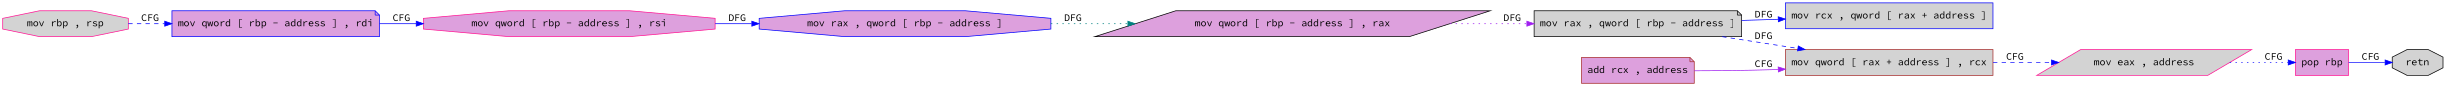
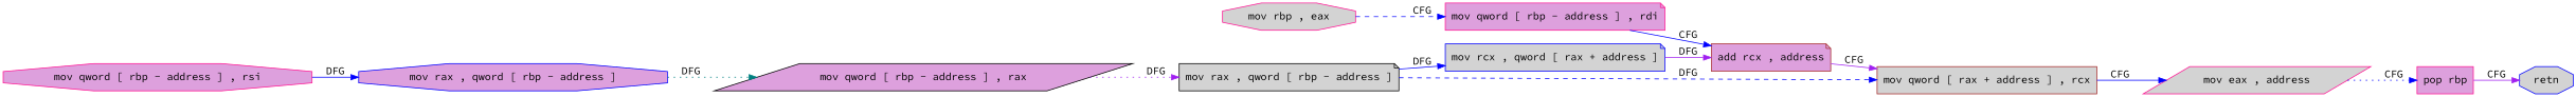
  digraph {
    fontname="Source Code Pro"
    rankdir=LR
    node [color=deeppink fillcolor=lightgrey fontname="Source Code Pro" shape=octagon style=filled]
    edge [color=blue fontname="Source Code Pro" style=solid]
-   n1 [label="mov rbp , rsp"]
-   n2 [color=blue fillcolor=plum label="mov qword [ rbp - address ] , rdi" shape=note]
+   n1 [label="mov rbp , eax"]
+   n2 [fillcolor=plum label="mov qword [ rbp - address ] , rdi" shape=note]
    n3 [fillcolor=plum label="mov qword [ rbp - address ] , rsi"]
    n4 [color=blue fillcolor=plum label="mov rax , qword [ rbp - address ]"]
    n5 [color=black fillcolor=plum label="mov qword [ rbp - address ] , rax" shape=parallelogram]
    n6 [color=black label="mov rax , qword [ rbp - address ]" shape=note]
-   n7 [color=blue label="mov rcx , qword [ rax + address ]" shape=box]
+   n7 [color=blue label="mov rcx , qword [ rax + address ]" shape=note]
    n8 [color=brown label="mov qword [ rax + address ] , rcx" shape=box]
    n9 [color=brown fillcolor=plum label="add rcx , address" shape=note]
    n10 [label="mov eax , address" shape=parallelogram]
    n11 [fillcolor=plum label="pop rbp" shape=box]
-   n12 [color=black label=retn]
+   n12 [color=blue label=retn]
    n1 -> n2 [label=CFG style=dashed]
-   n2 -> n3 [label=CFG]
+   n2 -> n9 [label=CFG]
    n3 -> n4 [label=DFG]
    n4 -> n5 [color=teal label=DFG style=dotted]
    n5 -> n6 [color=purple label=DFG style=dotted]
    n6 -> n7 [label=DFG]
    n6 -> n8 [label=DFG style=dashed]
-   n8 -> n10 [label=CFG style=dashed]
+   n7 -> n9 [color=purple label=DFG]
+   n8 -> n10 [label=CFG]
    n9 -> n8 [color=purple label=CFG]
    n10 -> n11 [label=CFG style=dotted]
-   n11 -> n12 [label=CFG]
+   n11 -> n12 [color=purple label=CFG]
  }
